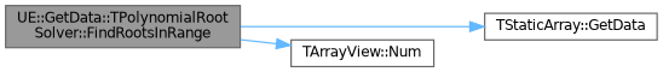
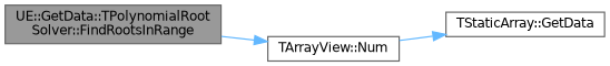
  digraph {
    rankdir=LR
    node [color=grey40 fillcolor=white fontname=Helvetica fontsize=10 shape=box style=filled]
    edge [color=steelblue1 fontname=Helvetica fontsize=10 labelfontname=Helvetica labelfontsize=10 style=solid]
    n1 [color=gray40 fillcolor=grey60 fontcolor=black height=0.2 label="UE::GetData::TPolynomialRoot\lSolver::FindRootsInRange" width=0.4]
    n2 [height=0.2 label="TStaticArray::GetData" width=0.4]
    n3 [height=0.2 label="TArrayView::Num" width=0.4]
-   n1 -> n2
+   n3 -> n2
    n1 -> n3
  }
